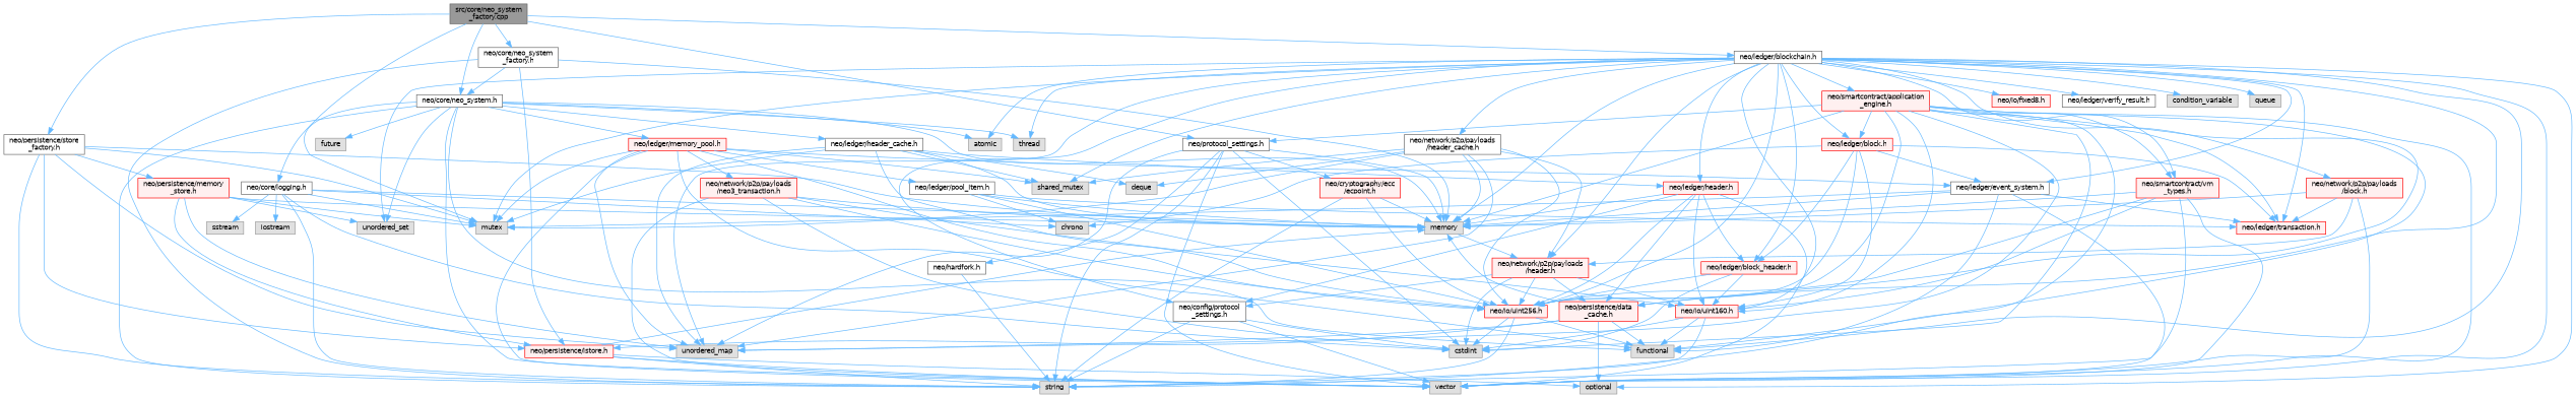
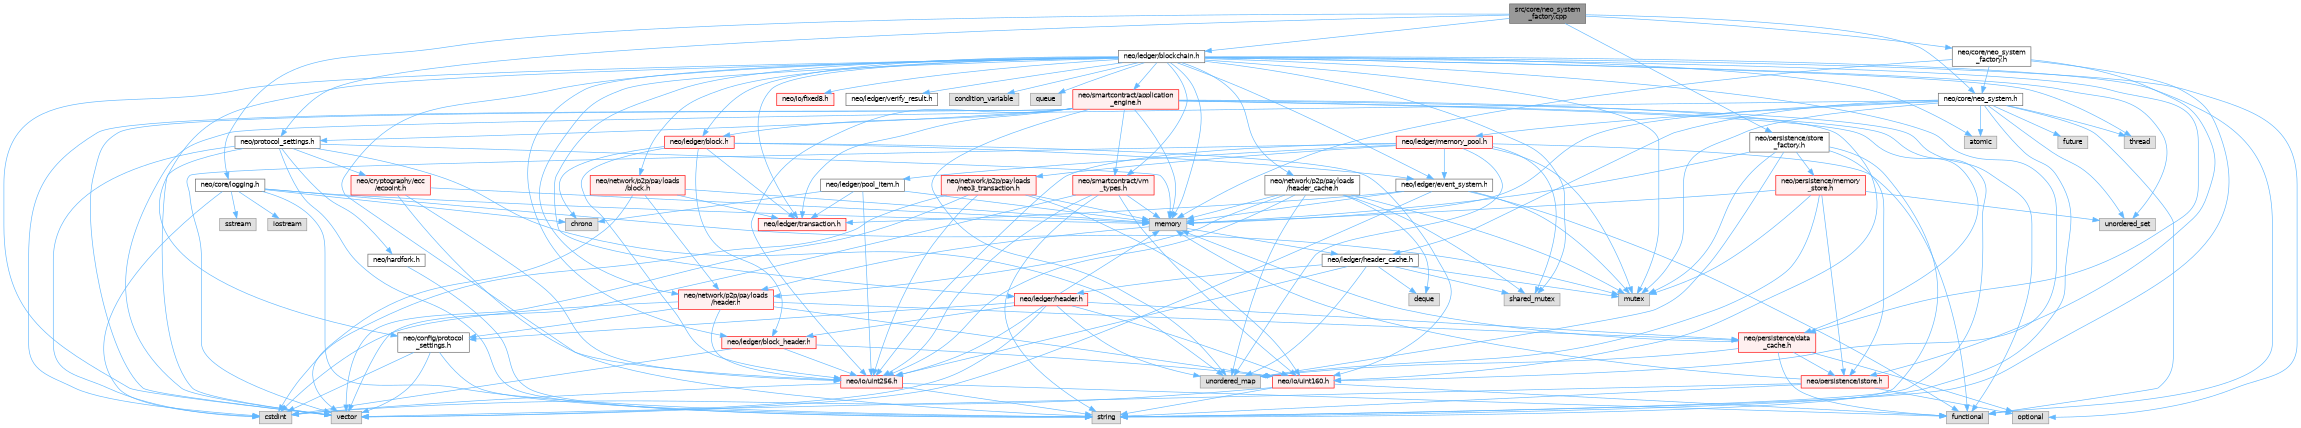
  digraph {
    node [color=grey60 fillcolor="#E0E0E0" fontname=Helvetica fontsize=10 shape=box style=filled]
    edge [color=steelblue1 fontname=Helvetica fontsize=10 labelfontname=Helvetica labelfontsize=10 style=solid]
    n1 [color=gray40 fillcolor=grey60 fontcolor=black height=0.2 label="src/core/neo_system\l_factory.cpp" width=0.4]
    n2 [color=grey40 fillcolor=white height=0.2 label="neo/core/logging.h" width=0.4]
    n3 [color=grey40 fillcolor=white height=0.2 label="neo/core/neo_system.h" width=0.4]
    n4 [color=grey40 fillcolor=white height=0.2 label="neo/core/neo_system\l_factory.h" width=0.4]
    n5 [color=grey40 fillcolor=white height=0.2 label="neo/ledger/blockchain.h" width=0.4]
    n6 [color=grey40 fillcolor=white height=0.2 label="neo/protocol_settings.h" width=0.4]
    n7 [color=grey40 fillcolor=white height=0.2 label="neo/persistence/store\l_factory.h" width=0.4]
    n8 [height=0.2 label=chrono width=0.4]
    n9 [height=0.2 label=cstdint width=0.4]
    n10 [height=0.2 label=memory width=0.4]
    n11 [height=0.2 label=sstream width=0.4]
    n12 [height=0.2 label=string width=0.4]
    n13 [height=0.2 label=iostream width=0.4]
    n14 [height=0.2 label=mutex width=0.4]
    n15 [height=0.2 label=atomic width=0.4]
    n16 [height=0.2 label=functional width=0.4]
    n17 [height=0.2 label=future width=0.4]
    n18 [height=0.2 label=thread width=0.4]
    n19 [height=0.2 label=unordered_set width=0.4]
    n20 [height=0.2 label=vector width=0.4]
    n21 [color=grey40 fillcolor=white height=0.2 label="neo/ledger/header_cache.h" width=0.4]
    n22 [color=red fillcolor="#FFF0F0" height=0.2 label="neo/ledger/memory_pool.h" width=0.4]
    n23 [color=red fillcolor="#FFF0F0" height=0.2 label="neo/persistence/istore.h" width=0.4]
    n24 [color=red fillcolor="#FFF0F0" height=0.2 label="neo/io/uint256.h" width=0.4]
    n25 [color=red fillcolor="#FFF0F0" height=0.2 label="neo/ledger/header.h" width=0.4]
    n26 [height=0.2 label=unordered_map width=0.4]
    n27 [height=0.2 label=shared_mutex width=0.4]
    n28 [color=grey40 fillcolor=white height=0.2 label="neo/config/protocol\l_settings.h" width=0.4]
    n29 [color=red fillcolor="#FFF0F0" height=0.2 label="neo/io/uint160.h" width=0.4]
    n30 [color=red fillcolor="#FFF0F0" height=0.2 label="neo/ledger/block_header.h" width=0.4]
    n31 [color=red fillcolor="#FFF0F0" height=0.2 label="neo/persistence/data\l_cache.h" width=0.4]
    n32 [height=0.2 label=optional width=0.4]
    n33 [color=grey40 fillcolor=white height=0.2 label="neo/ledger/event_system.h" width=0.4]
    n34 [color=red fillcolor="#FFF0F0" height=0.2 label="neo/ledger/transaction.h" width=0.4]
    n35 [color=red fillcolor="#FFF0F0" height=0.2 label="neo/ledger/block.h" width=0.4]
    n36 [color=red fillcolor="#FFF0F0" height=0.2 label="neo/network/p2p/payloads\l/block.h" width=0.4]
    n37 [color=red fillcolor="#FFF0F0" height=0.2 label="neo/network/p2p/payloads\l/header.h" width=0.4]
    n38 [color=grey40 fillcolor=white height=0.2 label="neo/network/p2p/payloads\l/header_cache.h" width=0.4]
    n39 [color=red fillcolor="#FFF0F0" height=0.2 label="neo/io/fixed8.h" width=0.4]
    n40 [color=grey40 fillcolor=white height=0.2 label="neo/ledger/verify_result.h" width=0.4]
    n41 [color=red fillcolor="#FFF0F0" height=0.2 label="neo/smartcontract/application\l_engine.h" width=0.4]
    n42 [color=red fillcolor="#FFF0F0" height=0.2 label="neo/smartcontract/vm\l_types.h" width=0.4]
    n43 [height=0.2 label=condition_variable width=0.4]
    n44 [height=0.2 label=queue width=0.4]
    n45 [color=red fillcolor="#FFF0F0" height=0.2 label="neo/cryptography/ecc\l/ecpoint.h" width=0.4]
    n46 [color=grey40 fillcolor=white height=0.2 label="neo/hardfork.h" width=0.4]
    n47 [color=red fillcolor="#FFF0F0" height=0.2 label="neo/persistence/memory\l_store.h" width=0.4]
    n48 [height=0.2 label=deque width=0.4]
    n49 [color=grey40 fillcolor=white height=0.2 label="neo/ledger/pool_item.h" width=0.4]
    n50 [color=red fillcolor="#FFF0F0" height=0.2 label="neo/network/p2p/payloads\l/neo3_transaction.h" width=0.4]
    n1 -> n2
    n1 -> n3
    n1 -> n4
    n1 -> n5
    n1 -> n6
    n1 -> n7
    n2 -> n8
    n2 -> n9
    n2 -> n10
    n2 -> n11
    n2 -> n12
    n2 -> n13
    n2 -> n14
    n3 -> n10
    n3 -> n12
    n3 -> n14
    n3 -> n15
    n3 -> n16
    n3 -> n17
    n3 -> n18
    n3 -> n19
    n3 -> n20
    n3 -> n21
    n3 -> n22
    n4 -> n3
    n4 -> n10
    n4 -> n12
    n4 -> n23
    n5 -> n10
    n5 -> n14
    n5 -> n15
    n5 -> n16
    n5 -> n18
    n5 -> n19
    n5 -> n20
    n5 -> n24
    n5 -> n25
-   n5 -> n26
+   n25 -> n26
    n5 -> n27
    n5 -> n28
    n5 -> n29
    n5 -> n30
    n5 -> n31
    n5 -> n32
    n5 -> n33
    n5 -> n34
    n5 -> n35
    n5 -> n36
    n5 -> n37
    n5 -> n38
    n5 -> n39
    n5 -> n40
    n5 -> n41
    n5 -> n42
    n5 -> n43
    n5 -> n44
    n6 -> n9
    n6 -> n10
    n6 -> n12
    n6 -> n20
    n6 -> n26
    n6 -> n45
    n6 -> n46
    n7 -> n10
    n7 -> n12
    n7 -> n14
    n7 -> n23
    n7 -> n26
    n7 -> n47
    n10 -> n37
-   n21 -> n10
+   n10 -> n21
    n21 -> n14
    n21 -> n24
    n21 -> n25
    n21 -> n26
    n21 -> n27
    n21 -> n48
    n22 -> n14
    n22 -> n16
    n22 -> n20
    n22 -> n24
    n22 -> n26
    n22 -> n27
    n22 -> n33
    n22 -> n49
    n22 -> n50
    n23 -> n10
    n23 -> n12
    n23 -> n20
    n23 -> n32
    n24 -> n9
    n24 -> n12
    n24 -> n16
    n25 -> n10
    n25 -> n20
    n25 -> n24
    n25 -> n28
    n25 -> n29
    n25 -> n30
    n25 -> n31
    n28 -> n9
    n28 -> n12
    n28 -> n20
    n29 -> n9
    n29 -> n12
    n29 -> n16
    n30 -> n9
    n30 -> n24
    n30 -> n29
    n31 -> n10
    n31 -> n16
    n31 -> n23
    n31 -> n26
    n31 -> n32
    n33 -> n10
    n33 -> n14
    n33 -> n16
    n33 -> n20
    n33 -> n34
    n35 -> n8
    n35 -> n24
    n35 -> n29
    n35 -> n30
    n35 -> n33
    n35 -> n34
    n36 -> n10
    n36 -> n20
    n36 -> n34
    n36 -> n37
    n37 -> n9
    n37 -> n24
    n37 -> n28
    n37 -> n29
    n37 -> n31
    n38 -> n10
    n38 -> n14
    n38 -> n24
    n38 -> n26
    n38 -> n27
    n38 -> n37
    n38 -> n48
    n41 -> n6
    n41 -> n9
    n41 -> n10
    n41 -> n12
    n41 -> n16
    n41 -> n20
    n41 -> n24
    n41 -> n26
    n41 -> n29
    n41 -> n31
    n41 -> n34
    n41 -> n35
    n41 -> n42
    n42 -> n10
    n42 -> n12
    n42 -> n20
    n42 -> n24
    n42 -> n29
    n45 -> n10
    n45 -> n12
    n45 -> n24
    n46 -> n12
    n47 -> n10
    n47 -> n14
    n47 -> n19
    n47 -> n23
    n47 -> n26
    n49 -> n8
    n49 -> n10
    n49 -> n24
    n49 -> n34
    n50 -> n9
    n50 -> n10
    n50 -> n20
    n50 -> n24
    n50 -> n29
  }
